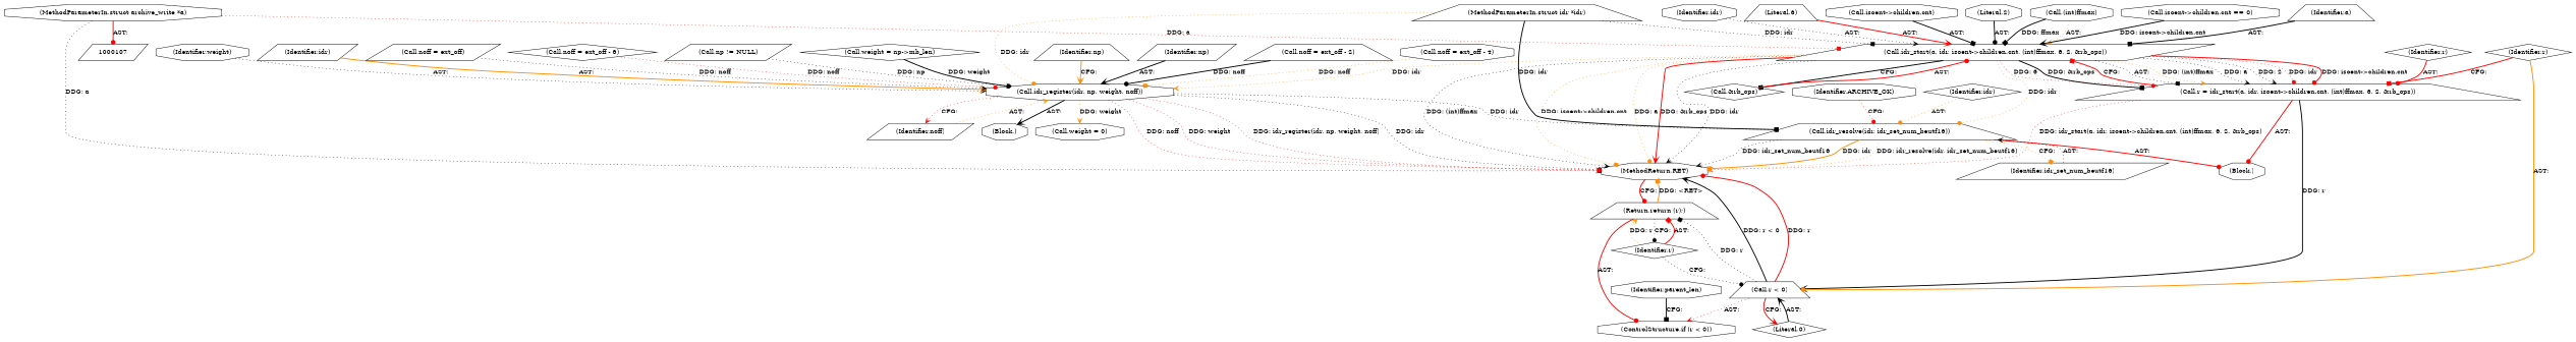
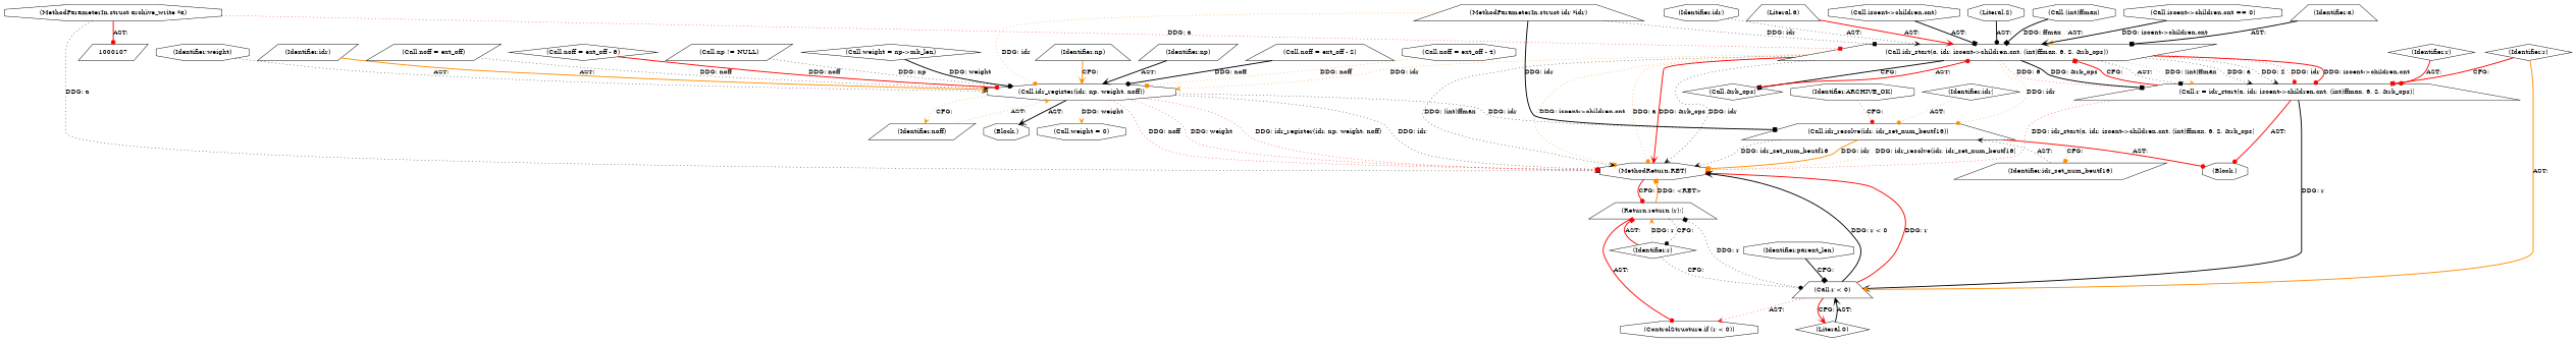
  digraph {
    node [shape=octagon]
    edge [arrowhead=vee color=black style=dotted]
    n1 [label="(MethodParameterIn,struct archive_write *a)"]
    n2 [label="(Call,idr_start(a, idr, isoent->children.cnt, (int)ffmax, 6, 2, &rb_ops))" shape=parallelogram]
    n3 [label="(MethodReturn,RET)"]
    1000107 [shape=parallelogram]
    n5 [label="(Call,r = idr_start(a, idr, isoent->children.cnt, (int)ffmax, 6, 2, &rb_ops))" shape=trapezium]
    n6 [label="(Call,idr_register(idr, np, weight, noff))"]
    n7 [label="(Call,idr_resolve(idr, idr_set_num_beutf16))" shape=trapezium]
    n8 [label="(Call,&rb_ops)" shape=diamond]
    n9 [label="(Return,return (r);)" shape=trapezium]
    n10 [label="(Call,r < 0)" shape=trapezium]
    n11 [label="(Block,)"]
    n12 [label="(Identifier,noff)" shape=parallelogram]
    n13 [label="(Block,)"]
    n14 [label="(Call,weight = 0)"]
    n15 [label="(Identifier,idr_set_num_beutf16)" shape=parallelogram]
    n16 [label="(ControlStructure,if (r < 0))"]
    n17 [label="(Literal,0)" shape=diamond]
    n18 [label="(Identifier,r)" shape=diamond]
    n19 [label="(Call,weight = np->mb_len)" shape=diamond]
    n20 [label="(Identifier,r)" shape=diamond]
    n21 [label="(Identifier,parent_len)"]
    n22 [label="(Identifier,np)" shape=trapezium]
    n23 [label="(Call,(int)ffmax)"]
    n24 [label="(Identifier,r)" shape=diamond]
    n25 [label="(Identifier,np)" shape=parallelogram]
    n26 [label="(Identifier,idr)"]
    n27 [label="(Literal,6)" shape=trapezium]
    n28 [label="(Call,noff = ext_off - 2)" shape=trapezium]
    n29 [label="(Identifier,ARCHIVE_OK)"]
    n30 [label="(Call,noff = ext_off - 4)"]
    n31 [label="(Identifier,weight)"]
    n32 [label="(Call,isoent->children.cnt)"]
    n33 [label="(Identifier,idr)" shape=parallelogram]
    n34 [label="(Call,noff = ext_off)" shape=parallelogram]
    n35 [label="(Literal,2)"]
    n36 [label="(Call,isoent->children.cnt == 0)"]
    n37 [label="(Identifier,a)" shape=trapezium]
    n38 [label="(Identifier,idr)" shape=diamond]
    n39 [label="(Call,noff = ext_off - 6)" shape=diamond]
    n40 [label="(Call,np != NULL)" shape=parallelogram]
    n41 [label="(MethodParameterIn,struct idr *idr)" shape=trapezium]
    n1 -> n2 [arrowhead=box color=red label="DDG: a"]
    n1 -> n3 [arrowhead=box label="DDG: a"]
    n1 -> 1000107 [arrowhead=dot color=red label="AST: " style=bold]
    n2 -> n3 [arrowhead=box color=darkorange label="DDG: isoent->children.cnt"]
    n2 -> n3 [arrowhead=dot color=darkorange label="DDG: a"]
    n2 -> n3 [color=red label="DDG: &rb_ops" style=bold]
    n2 -> n3 [label="DDG: idr"]
    n2 -> n3 [label="DDG: (int)ffmax"]
    n2 -> n5 [arrowhead=box label="AST: "]
    n2 -> n5 [color=darkorange label="DDG: (int)ffmax"]
    n2 -> n5 [label="DDG: a"]
    n2 -> n5 [label="DDG: 2"]
    n2 -> n5 [arrowhead=dot color=red label="DDG: idr"]
    n2 -> n5 [arrowhead=dot color=red label="DDG: isoent->children.cnt" style=bold]
    n2 -> n5 [arrowhead=dot color=red label="DDG: 6"]
    n2 -> n5 [arrowhead=box label="DDG: &rb_ops" style=bold]
    n2 -> n6 [color=darkorange label="DDG: idr"]
    n2 -> n7 [arrowhead=dot color=darkorange label="DDG: idr"]
    n2 -> n8 [arrowhead=box label="CFG: " style=bold]
    n3 -> n9 [arrowhead=dot color=red label="CFG: " style=bold]
    n5 -> n2 [arrowhead=box color=red label="CFG: " style=bold]
    n5 -> n3 [color=red label="DDG: idr_start(a, idr, isoent->children.cnt, (int)ffmax, 6, 2, &rb_ops)"]
    n5 -> n10 [label="DDG: r" style=bold]
    n5 -> n11 [arrowhead=dot color=red label="AST: " style=bold]
    n6 -> n3 [color=red label="DDG: idr_register(idr, np, weight, noff)"]
    n6 -> n3 [arrowhead=dot label="DDG: idr"]
    n6 -> n3 [color=red label="DDG: noff"]
    n6 -> n3 [arrowhead=dot color=red label="DDG: weight"]
    n6 -> n7 [arrowhead=dot label="DDG: idr"]
-   n6 -> n12 [color=red label="CFG: "]
+   n6 -> n12 [color=darkorange label="CFG: "]
    n6 -> n13 [label="AST: " style=bold]
    n6 -> n14 [color=darkorange label="DDG: weight"]
    n7 -> n3 [arrowhead=box color=darkorange label="DDG: idr" style=bold]
    n7 -> n3 [arrowhead=dot color=darkorange label="DDG: idr_resolve(idr, idr_set_num_beutf16)"]
    n7 -> n3 [label="DDG: idr_set_num_beutf16"]
    n7 -> n11 [arrowhead=dot color=red label="AST: " style=bold]
    n7 -> n15 [arrowhead=box color=darkorange label="CFG: "]
    n8 -> n2 [arrowhead=dot color=red label="AST: " style=bold]
    n9 -> n3 [arrowhead=box color=darkorange label="DDG: <RET>" style=bold]
    n9 -> n16 [arrowhead=dot color=red label="AST: " style=bold]
    n9 -> n18 [arrowhead=dot label="CFG: "]
    n10 -> n3 [arrowhead=dot color=red label="DDG: r" style=bold]
    n10 -> n3 [label="DDG: r < 0" style=bold]
    n10 -> n9 [arrowhead=box label="DDG: r"]
    n10 -> n16 [color=red label="AST: "]
    n10 -> n17 [color=red label="CFG: " style=bold]
    n12 -> n6 [color=darkorange label="AST: "]
    n15 -> n7 [label="AST: "]
    n17 -> n10 [label="AST: " style=bold]
    n18 -> n9 [arrowhead=box color=red label="AST: " style=bold]
    n18 -> n9 [color=darkorange label="DDG: r"]
    n18 -> n10 [arrowhead=dot label="CFG: "]
    n19 -> n6 [arrowhead=dot label="DDG: weight" style=bold]
    n20 -> n5 [arrowhead=box color=red label="CFG: " style=bold]
    n20 -> n10 [arrowhead=dot color=darkorange label="AST: " style=bold]
-   n21 -> n16 [arrowhead=box label="CFG: " style=bold]
+   n21 -> n10 [arrowhead=box label="CFG: " style=bold]
    n22 -> n6 [color=darkorange label="CFG: " style=bold]
    n23 -> n2 [color=darkorange label="AST: "]
    n23 -> n2 [arrowhead=box label="DDG: ffmax" style=bold]
    n24 -> n5 [arrowhead=dot color=red label="AST: " style=bold]
    n25 -> n6 [label="AST: " style=bold]
    n26 -> n2 [label="AST: "]
    n27 -> n2 [color=red label="AST: " style=bold]
    n28 -> n6 [arrowhead=dot label="DDG: noff" style=bold]
    n29 -> n7 [arrowhead=dot color=red label="CFG: "]
    n30 -> n6 [arrowhead=box color=darkorange label="DDG: noff"]
    n31 -> n6 [label="AST: "]
    n32 -> n2 [arrowhead=box label="AST: " style=bold]
    n33 -> n6 [color=darkorange label="AST: " style=bold]
    n34 -> n6 [label="DDG: noff"]
    n35 -> n2 [arrowhead=dot label="AST: " style=bold]
    n36 -> n2 [label="DDG: isoent->children.cnt" style=bold]
    n37 -> n2 [arrowhead=box label="AST: " style=bold]
    n38 -> n7 [arrowhead=dot color=darkorange label="AST: "]
-   n39 -> n6 [arrowhead=dot color=red label="DDG: noff"]
+   n39 -> n6 [arrowhead=dot color=red label="DDG: noff" style=bold]
    n40 -> n6 [label="DDG: np"]
    n41 -> n2 [arrowhead=box label="DDG: idr"]
    n41 -> n6 [arrowhead=dot color=darkorange label="DDG: idr"]
    n41 -> n7 [arrowhead=box label="DDG: idr" style=bold]
  }
